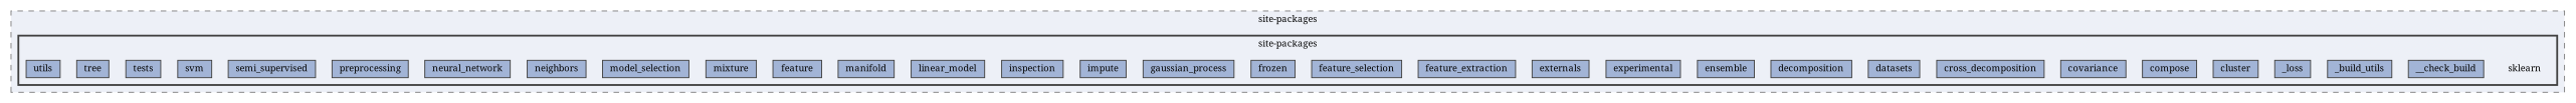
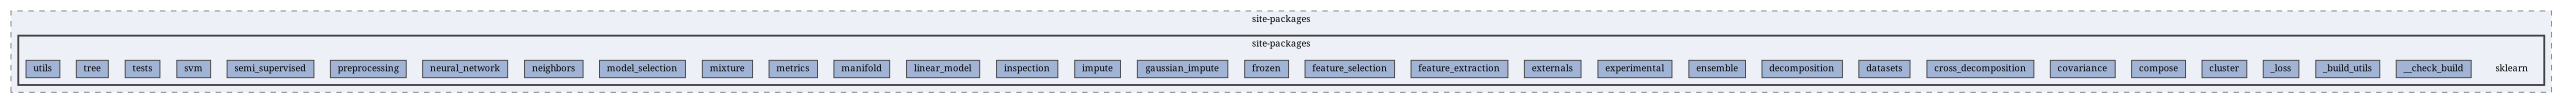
  digraph {
    compound=true
    fontname="Noto Serif"
    node [fontname="Noto Serif" fontsize=10 shape=box color=grey25 fillcolor="#a2b4d6" style=filled]
    n1 [height=0.2 label=sklearn shape=plaintext width=0.4 color="" fillcolor="" style=""]
    n2 [height=0.2 label=__check_build width=0.4]
    n3 [height=0.2 label=_build_utils width=0.4]
    n4 [height=0.2 label=_loss width=0.4]
    n5 [height=0.2 label=cluster width=0.4]
    n6 [height=0.2 label=compose width=0.4]
    n7 [height=0.2 label=covariance width=0.4]
    n8 [height=0.2 label=cross_decomposition width=0.4]
    n9 [height=0.2 label=datasets width=0.4]
    n10 [height=0.2 label=decomposition width=0.4]
    n11 [height=0.2 label=ensemble width=0.4]
    n12 [height=0.2 label=experimental width=0.4]
    n13 [height=0.2 label=externals width=0.4]
    n14 [height=0.2 label=feature_extraction width=0.4]
    n15 [height=0.2 label=feature_selection width=0.4]
    n16 [height=0.2 label=frozen width=0.4]
-   n17 [height=0.2 label=gaussian_process width=0.4]
+   n17 [height=0.2 label=gaussian_impute width=0.4]
    n18 [height=0.2 label=impute width=0.4]
    n19 [height=0.2 label=inspection width=0.4]
    n20 [height=0.2 label=linear_model width=0.4]
    n21 [height=0.2 label=manifold width=0.4]
-   n22 [height=0.2 label=feature width=0.4]
+   n22 [height=0.2 label=metrics width=0.4]
    n23 [height=0.2 label=mixture width=0.4]
    n24 [height=0.2 label=model_selection width=0.4]
    n25 [height=0.2 label=neighbors width=0.4]
    n26 [height=0.2 label=neural_network width=0.4]
    n27 [height=0.2 label=preprocessing width=0.4]
    n28 [height=0.2 label=semi_supervised width=0.4]
    n29 [height=0.2 label=svm width=0.4]
    n30 [height=0.2 label=tests width=0.4]
    n31 [height=0.2 label=tree width=0.4]
    n32 [height=0.2 label=utils width=0.4]
    subgraph cluster_1 {
      bgcolor="#edf0f7"
      fontsize=10
      label="site-packages"
      pencolor=grey50
      style="filled,dashed"
      subgraph cluster_2 {
        bgcolor="#edf0f7"
        fontsize=10
        pencolor=grey25
        style="filled,bold"
        n1
        n2
        n3
        n4
        n5
        n6
        n7
        n8
        n9
        n10
        n11
        n12
        n13
        n14
        n15
        n16
        n17
        n18
        n19
        n20
        n21
        n22
        n23
        n24
        n25
        n26
        n27
        n28
        n29
        n30
        n31
        n32
      }
    }
  }
